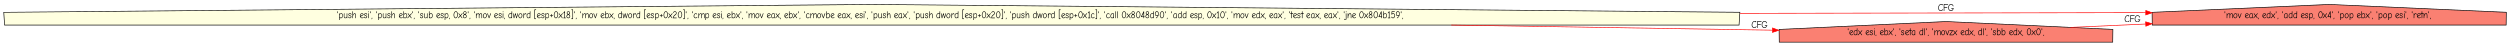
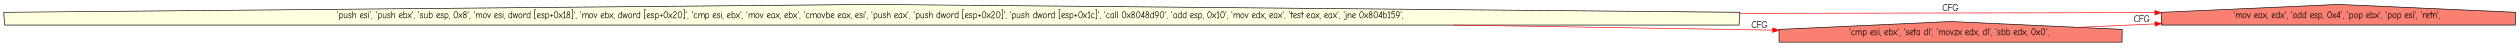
  digraph {
    rankdir=LR
    fontname="Comic Neue"
    node [style=filled fillcolor=salmon shape=house fontname="Comic Neue"]
    edge [color=red fontname="Comic Neue"]
    n1 [label="'push esi', 'push ebx', 'sub esp, 0x8', 'mov esi, dword [esp+0x18]', 'mov ebx, dword [esp+0x20]', 'cmp esi, ebx', 'mov eax, ebx', 'cmovbe eax, esi', 'push eax', 'push dword [esp+0x20]', 'push dword [esp+0x1c]', 'call 0x8048d90', 'add esp, 0x10', 'mov edx, eax', 'test eax, eax', 'jne 0x804b159', " fillcolor=lightyellow]
    n2 [label="'mov eax, edx', 'add esp, 0x4', 'pop ebx', 'pop esi', 'retn', "]
-   n3 [label="'edx esi, ebx', 'seta dl', 'movzx edx, dl', 'sbb edx, 0x0',"]
+   n3 [label="'cmp esi, ebx', 'seta dl', 'movzx edx, dl', 'sbb edx, 0x0', "]
    n1 -> n2 [label=CFG]
    n1 -> n3 [label=CFG]
    n3 -> n2 [label=CFG]
  }
